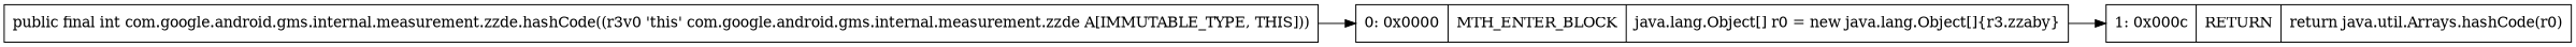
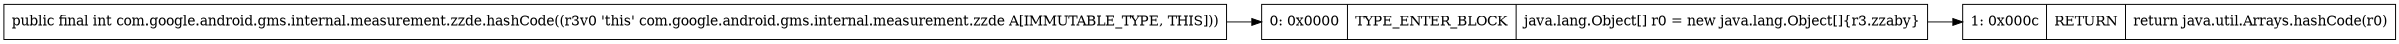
  digraph {
    rankdir=LR
    node [shape=record]
-   n1 [label="{0\:\ 0x0000|MTH_ENTER_BLOCK\l|java.lang.Object[] r0 = new java.lang.Object[]\{r3.zzaby\}\l}"]
+   n1 [label="{0\:\ 0x0000|TYPE_ENTER_BLOCK\l|java.lang.Object[] r0 = new java.lang.Object[]\{r3.zzaby\}\l}"]
    n2 [label="{1\:\ 0x000c|RETURN\l|return java.util.Arrays.hashCode(r0)\l}"]
    n3 [label="{public final int com.google.android.gms.internal.measurement.zzde.hashCode((r3v0 'this' com.google.android.gms.internal.measurement.zzde A[IMMUTABLE_TYPE, THIS])) }"]
    n1 -> n2
    n3 -> n1
  }
